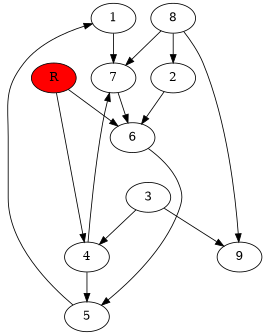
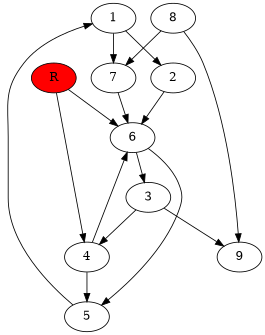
  digraph {
    1
    7
    6
    2
    3
    5
    4
    9
    8
    R [fillcolor="#ff0000" style=filled]
    1 -> 7
    7 -> 6
+   6 -> 3
    6 -> 5
    2 -> 6
    3 -> 4
    3 -> 9
    5 -> 1
-   4 -> 7
+   4 -> 6
    4 -> 5
    8 -> 7
-   8 -> 2
+   1 -> 2
    8 -> 9
    R -> 6
    R -> 4
  }
